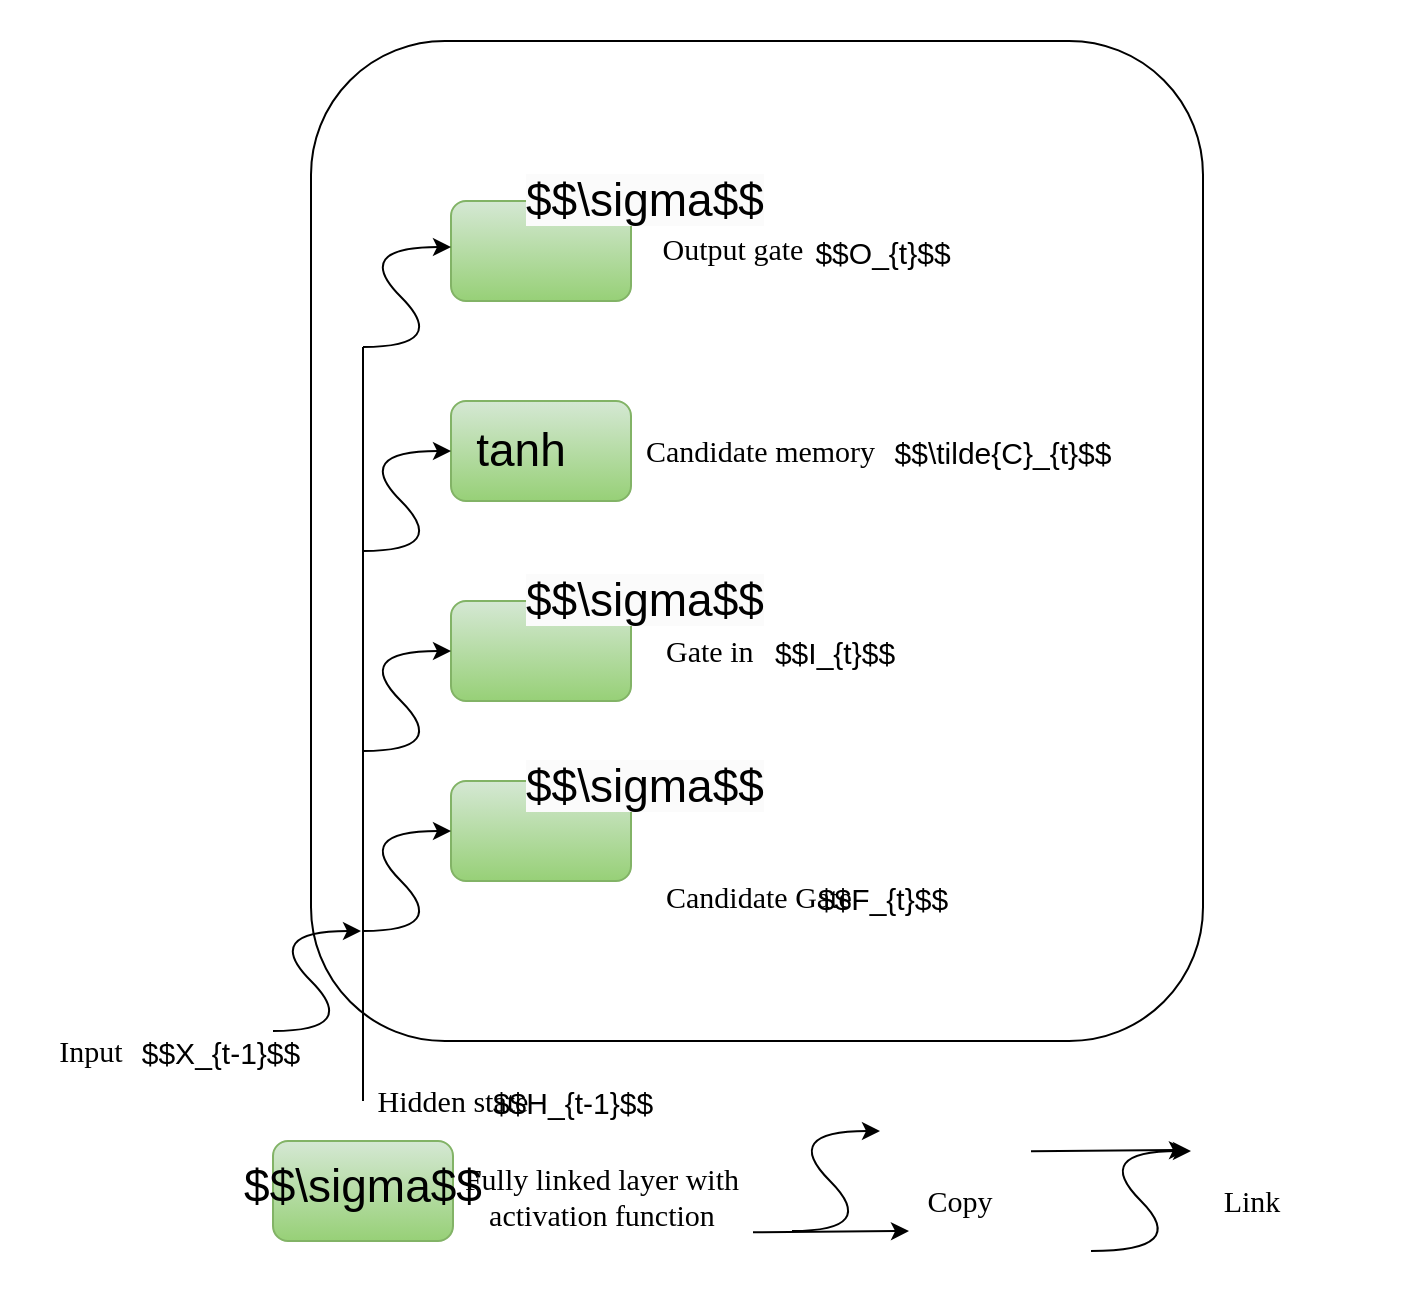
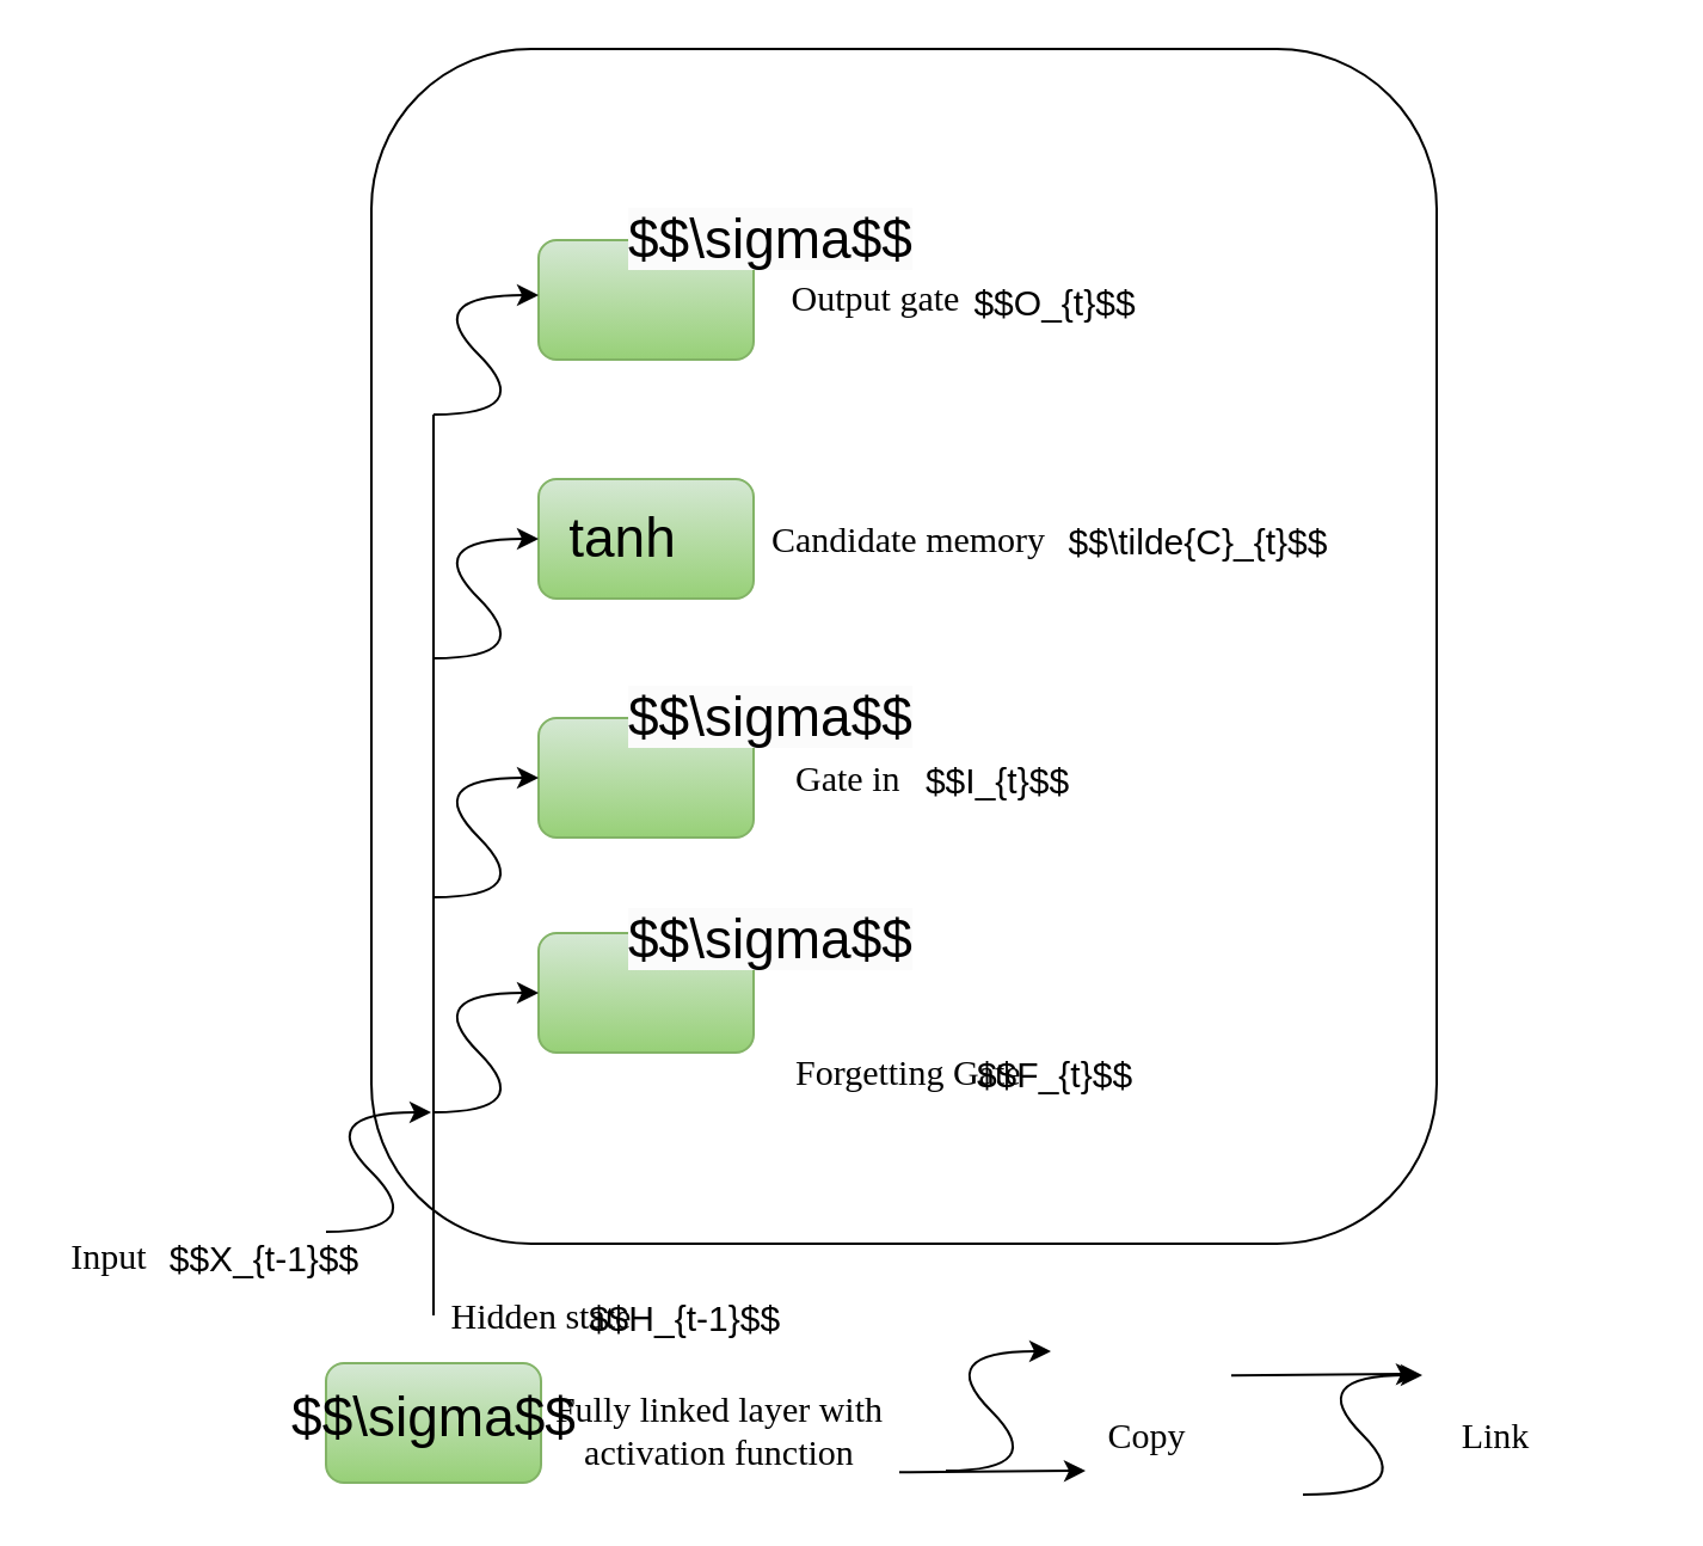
  <mxCell id="0" />
  <mxCell id="1" parent="0" />
  <mxCell id="2" value="&#10;&lt;span style=&quot;font-family: monospace; font-size: 0px; font-style: normal; font-variant-ligatures: normal; font-variant-caps: normal; font-weight: 400; letter-spacing: normal; orphans: 2; text-align: start; text-indent: 0px; text-transform: none; widows: 2; word-spacing: 0px; -webkit-text-stroke-width: 0px; background-color: rgb(251, 251, 251); text-decoration-thickness: initial; text-decoration-style: initial; text-decoration-color: initial; float: none; display: inline !important;&quot;&gt;%3CmxGraphModel%3E%3Croot%3E%3CmxCell%20id%3D%220%22%2F%3E%3CmxCell%20id%3D%221%22%20parent%3D%220%22%2F%3E%3CmxCell%20id%3D%22%22%20value%3D%22%22%20style%3D%22endArrow%3Dclassic%3Bhtml%3D1%3Brounded%3D0%3BexitX%3D0.5%3BexitY%3D0%3BexitDx%3D0%3BexitDy%3D0%3BstrokeColor%3D%23FFFFFF%3B%22%20edge%3D%221%22%20parent%3D%221%22%3E%3CmxGeometry%20width%3D%2250%22%20height%3D%2250%22%20relative%3D%221%22%20as%3D%22geometry%22%32%32 E%3CmxPoint%20x%3D%22249%22%20y%3D%22360%22%20as%3D%22sourcePoint%22%2F%3E%3CmxPoint%20x%3D%22249%22%20y%3D%22310%22%20as%3D%22targetPoint%22%2F%3E%3C%2FmxGeometry%3E%3C%2FmxCell%3E%3C%2Froot%3E%3C%2FmxGraphModel%3E&lt;/span&gt;" style="rounded=1;whiteSpace=wrap;html=1;fillColor=#FFFFFF;direction=south;fontColor=#FFFFFF;" parent="1" vertex="1"><mxGeometry x="155" y="20" width="446" height="500" as="geometry" /></mxCell>
  <mxCell id="3" value="" style="rounded=1;whiteSpace=wrap;html=1;fillColor=#d5e8d4;shadow=0;glass=0;strokeColor=#82b366;gradientColor=#97d077;" parent="1" vertex="1"><mxGeometry x="225" y="100" width="90" height="50" as="geometry" /></mxCell>
  <mxCell id="4" value="&lt;p class=&quot;MsoNormal&quot;&gt;&lt;img src=&quot;file:///C:/Users/%E6%BD%98%E4%B9%90%E8%A8%80/AppData/Local/Temp/ksohtml9664/wps1.jpg&quot; height=&quot;20&quot; width=&quot;8&quot;&gt;&lt;/p&gt;" style="rounded=1;whiteSpace=wrap;html=1;fillColor=#d5e8d4;shadow=0;glass=0;gradientColor=#97d077;strokeColor=#82b366;" parent="1" vertex="1"><mxGeometry x="136" y="570" width="90" height="50" as="geometry" /></mxCell>
  <mxCell id="5" value="" style="rounded=1;whiteSpace=wrap;html=1;fillColor=#d5e8d4;shadow=0;glass=0;strokeColor=#82b366;gradientColor=#97d077;" parent="1" vertex="1"><mxGeometry x="225" y="200" width="90" height="50" as="geometry" /></mxCell>
  <mxCell id="6" value="" style="rounded=1;whiteSpace=wrap;html=1;fillColor=#d5e8d4;shadow=0;glass=0;gradientColor=#97d077;strokeColor=#82b366;" parent="1" vertex="1"><mxGeometry x="225" y="300" width="90" height="50" as="geometry" /></mxCell>
  <mxCell id="7" value="" style="rounded=1;whiteSpace=wrap;html=1;fillColor=#d5e8d4;shadow=0;glass=0;gradientColor=#97d077;strokeColor=#82b366;" parent="1" vertex="1"><mxGeometry x="225" y="390" width="90" height="50" as="geometry" /></mxCell>
  <mxCell id="8" value="" style="curved=1;endArrow=classic;html=1;rounded=0;strokeColor=#000000;fontColor=#FFFFFF;" parent="1" edge="1"><mxGeometry width="50" height="50" relative="1" as="geometry"><mxPoint x="181" y="173" as="sourcePoint" /><mxPoint x="225" y="123" as="targetPoint" /><Array as="points"><mxPoint x="225" y="173" /><mxPoint x="175" y="123" /></Array></mxGeometry></mxCell>
  <mxCell id="9" value="" style="curved=1;endArrow=classic;html=1;rounded=0;strokeColor=#000000;fontColor=#FFFFFF;" parent="1" edge="1"><mxGeometry width="50" height="50" relative="1" as="geometry"><mxPoint x="181" y="275" as="sourcePoint" /><mxPoint x="225" y="225" as="targetPoint" /><Array as="points"><mxPoint x="225" y="275" /><mxPoint x="175" y="225" /></Array></mxGeometry></mxCell>
  <mxCell id="10" value="" style="curved=1;endArrow=classic;html=1;rounded=0;strokeColor=#000000;fontColor=#FFFFFF;" parent="1" edge="1"><mxGeometry width="50" height="50" relative="1" as="geometry"><mxPoint x="181" y="375" as="sourcePoint" /><mxPoint x="225" y="325" as="targetPoint" /><Array as="points"><mxPoint x="225" y="375" /><mxPoint x="175" y="325" /></Array></mxGeometry></mxCell>
  <mxCell id="11" value="&lt;p class=&quot;MsoNormal&quot;&gt;&lt;font&gt;&lt;img src=&quot;file:///C:/Users/%E6%BD%98%E4%B9%90%E8%A8%80/AppData/Local/Temp/ksohtml9664/wps1.jpg&quot; height=&quot;20&quot; width=&quot;8&quot;&gt;&lt;/font&gt;&lt;/p&gt;" style="text;html=1;align=center;verticalAlign=middle;resizable=0;points=[];autosize=1;strokeColor=none;fillColor=none;fontColor=#FFFFFF;" parent="1" vertex="1"><mxGeometry x="162" y="553" width="30" height="60" as="geometry" /></mxCell>
  <mxCell id="12" value="&lt;p class=&quot;MsoNormal&quot;&gt;&lt;img src=&quot;file:///C:/Users/%E6%BD%98%E4%B9%90%E8%A8%80/AppData/Local/Temp/ksohtml9664/wps2.jpg&quot; height=&quot;20&quot; width=&quot;8&quot;&gt;&lt;/p&gt;" style="text;html=1;align=center;verticalAlign=middle;resizable=0;points=[];autosize=1;strokeColor=none;fillColor=none;fontColor=#FFFFFF;" parent="1" vertex="1"><mxGeometry x="361" y="410" width="30" height="60" as="geometry" /></mxCell>
  <mxCell id="13" value="&lt;font face=&quot;Times New Roman&quot; style=&quot;font-size: 15px&quot; color=&quot;#000000&quot;&gt;Copy&lt;/font&gt;" style="text;html=1;strokeColor=none;fillColor=none;align=center;verticalAlign=middle;whiteSpace=wrap;rounded=0;fontColor=#FFFFFF;" parent="1" vertex="1"><mxGeometry x="415" y="585" width="130" height="30" as="geometry" /></mxCell>
  <mxCell id="14" value="" style="endArrow=classic;html=1;rounded=0;strokeColor=#000000;exitX=-0.1;exitY=0.794;exitDx=0;exitDy=0;exitPerimeter=0;labelBackgroundColor=#FFFFFF;fontColor=#FFFFFF;" parent="1" edge="1"><mxGeometry width="50" height="50" relative="1" as="geometry"><mxPoint x="376" y="615.64" as="sourcePoint" /><mxPoint x="454" y="615" as="targetPoint" /></mxGeometry></mxCell>
  <mxCell id="15" value="&lt;font face=&quot;Times New Roman&quot; style=&quot;font-size: 15px&quot; color=&quot;#000000&quot;&gt;Fully linked layer with activation function&lt;/font&gt;" style="text;html=1;strokeColor=none;fillColor=none;align=center;verticalAlign=middle;whiteSpace=wrap;rounded=0;fontColor=#FFFFFF;" parent="1" vertex="1"><mxGeometry x="226" y="583" width="150" height="30" as="geometry" /></mxCell>
  <mxCell id="16" value="" style="endArrow=classic;html=1;rounded=0;strokeColor=#000000;exitX=-0.1;exitY=0.794;exitDx=0;exitDy=0;exitPerimeter=0;labelBackgroundColor=#000000;fontColor=#FFFFFF;" parent="1" edge="1"><mxGeometry width="50" height="50" relative="1" as="geometry"><mxPoint x="515" y="575.14" as="sourcePoint" /><mxPoint x="593" y="574.5" as="targetPoint" /></mxGeometry></mxCell>
  <mxCell id="17" value="" style="curved=1;endArrow=classic;html=1;rounded=0;strokeColor=#000000;labelBackgroundColor=#000000;fontColor=#FFFFFF;" parent="1" edge="1"><mxGeometry width="50" height="50" relative="1" as="geometry"><mxPoint x="545" y="625" as="sourcePoint" /><mxPoint x="595" y="575" as="targetPoint" /><Array as="points"><mxPoint x="595" y="625" /><mxPoint x="545" y="575" /></Array></mxGeometry></mxCell>
  <mxCell id="18" value="&lt;font style=&quot;font-size: 23px&quot; color=&quot;#000000&quot;&gt;$$\sigma$$&lt;/font&gt;" style="text;html=1;align=center;verticalAlign=middle;resizable=0;points=[];autosize=1;strokeColor=none;fillColor=none;fontColor=#FFFFFF;" parent="1" vertex="1"><mxGeometry x="116" y="582.5" width="130" height="20" as="geometry" /></mxCell>
  <mxCell id="19" value="&lt;span style=&quot;font-family: &amp;#34;helvetica&amp;#34; ; font-size: 23px ; font-style: normal ; font-weight: 400 ; letter-spacing: normal ; text-align: center ; text-indent: 0px ; text-transform: none ; word-spacing: 0px ; background-color: rgb(251 , 251 , 251) ; float: none ; display: inline&quot;&gt;&lt;font color=&quot;#000000&quot;&gt;$$\sigma$$&lt;/font&gt;&lt;/span&gt;" style="text;whiteSpace=wrap;html=1;fontColor=#FFFFFF;" parent="1" vertex="1"><mxGeometry x="261" y="372.5" width="90" height="20" as="geometry" /></mxCell>
  <mxCell id="20" value="&lt;span style=&quot;font-family: &amp;#34;helvetica&amp;#34; ; font-size: 23px ; font-style: normal ; font-weight: 400 ; letter-spacing: normal ; text-align: center ; text-indent: 0px ; text-transform: none ; word-spacing: 0px ; background-color: rgb(251 , 251 , 251) ; float: none ; display: inline&quot;&gt;&lt;font color=&quot;#000000&quot;&gt;$$\sigma$$&lt;/font&gt;&lt;/span&gt;" style="text;whiteSpace=wrap;html=1;fontColor=#FFFFFF;" parent="1" vertex="1"><mxGeometry x="261" y="280" width="80" height="20" as="geometry" /></mxCell>
  <mxCell id="21" value="&lt;span style=&quot;font-family: &amp;#34;helvetica&amp;#34; ; font-size: 23px ; font-style: normal ; font-weight: 400 ; letter-spacing: normal ; text-align: center ; text-indent: 0px ; text-transform: none ; word-spacing: 0px ; background-color: rgb(251 , 251 , 251) ; float: none ; display: inline&quot;&gt;&lt;font color=&quot;#000000&quot;&gt;$$\sigma$$&lt;/font&gt;&lt;/span&gt;" style="text;whiteSpace=wrap;html=1;fontColor=#FFFFFF;" parent="1" vertex="1"><mxGeometry x="261" y="80" width="120" height="10" as="geometry" /></mxCell>
  <mxCell id="22" value="&lt;font style=&quot;font-size: 23px&quot; color=&quot;#000000&quot;&gt;tanh&lt;/font&gt;" style="text;html=1;align=center;verticalAlign=middle;resizable=0;points=[];autosize=1;strokeColor=none;fillColor=none;fontColor=#FFFFFF;" parent="1" vertex="1"><mxGeometry x="230" y="215" width="60" height="20" as="geometry" /></mxCell>
  <mxCell id="23" value="&lt;font face=&quot;Times New Roman&quot; style=&quot;font-size: 15px&quot; color=&quot;#000000&quot;&gt;Link&lt;/font&gt;" style="text;html=1;strokeColor=none;fillColor=none;align=center;verticalAlign=middle;whiteSpace=wrap;rounded=0;fontColor=#FFFFFF;" parent="1" vertex="1"><mxGeometry x="561" y="585" width="130" height="30" as="geometry" /></mxCell>
  <mxCell id="24" value="" style="endArrow=none;html=1;rounded=0;strokeColor=#000000;fontColor=#FFFFFF;" parent="1" edge="1"><mxGeometry width="50" height="50" relative="1" as="geometry"><mxPoint x="181" y="550" as="sourcePoint" /><mxPoint x="181" y="173" as="targetPoint" /></mxGeometry></mxCell>
  <mxCell id="25" value="&lt;font face=&quot;Times New Roman&quot; style=&quot;font-size: 15px&quot; color=&quot;#000000&quot;&gt;Input&lt;/font&gt;" style="text;html=1;align=center;verticalAlign=middle;resizable=0;points=[];autosize=1;strokeColor=none;fillColor=none;fontColor=#FFFFFF;" parent="1" vertex="1"><mxGeometry x="20" y="515" width="50" height="20" as="geometry" /></mxCell>
  <mxCell id="26" value="&lt;font face=&quot;Times New Roman&quot; style=&quot;font-size: 15px&quot; color=&quot;#000000&quot;&gt;Hidden state&lt;/font&gt;" style="text;html=1;align=center;verticalAlign=middle;resizable=0;points=[];autosize=1;strokeColor=none;fillColor=none;fontColor=#FFFFFF;" parent="1" vertex="1"><mxGeometry x="181" y="540" width="90" height="20" as="geometry" /></mxCell>
  <mxCell id="27" value="Gate in" style="text;whiteSpace=wrap;fontSize=15;fontColor=#000000;fontFamily=Times New Roman;" parent="1" vertex="1"><mxGeometry x="331" y="310" width="120" height="40" as="geometry" /></mxCell>
- <mxCell id="28" value="Candidate Gate" style="text;whiteSpace=wrap;fontSize=15;fontColor=#000000;fontFamily=Times New Roman;" parent="1" vertex="1"><mxGeometry x="331" y="432.5" width="120" height="40" as="geometry" /></mxCell>
+ <mxCell id="28" value="Forgetting Gate" style="text;whiteSpace=wrap;fontSize=15;fontColor=#000000;fontFamily=Times New Roman;" parent="1" vertex="1"><mxGeometry x="331" y="432.5" width="120" height="40" as="geometry" /></mxCell>
  <mxCell id="29" value="Candidate memory" style="text;whiteSpace=wrap;fontFamily=Times New Roman;fontSize=15;fontColor=#000000;" parent="1" vertex="1"><mxGeometry x="321" y="210" width="130" height="40" as="geometry" /></mxCell>
  <mxCell id="30" value="&lt;font face=&quot;Times New Roman&quot; style=&quot;font-size: 15px&quot; color=&quot;#000000&quot;&gt;Output gate&lt;/font&gt;" style="text;html=1;align=center;verticalAlign=middle;resizable=0;points=[];autosize=1;strokeColor=none;fillColor=none;fontColor=#FFFFFF;" parent="1" vertex="1"><mxGeometry x="321" y="113.5" width="90" height="20" as="geometry" /></mxCell>
  <mxCell id="31" value="&lt;div&gt;&lt;br&gt;&lt;/div&gt;" style="text;html=1;align=center;verticalAlign=middle;resizable=0;points=[];autosize=1;strokeColor=none;fillColor=none;fontColor=#FFFFFF;" parent="1" vertex="1"><mxGeometry x="21" y="408" width="20" height="30" as="geometry" /></mxCell>
  <mxCell id="32" value="&lt;div style=&quot;font-size: 15px&quot;&gt;&lt;font style=&quot;font-size: 15px&quot; color=&quot;#000000&quot;&gt;$$X_{t-1}$$&lt;/font&gt;&lt;/div&gt;&lt;div style=&quot;font-size: 15px&quot;&gt;&lt;br&gt;&lt;/div&gt;" style="text;html=1;align=center;verticalAlign=middle;resizable=0;points=[];autosize=1;strokeColor=none;fillColor=none;fontColor=#FFFFFF;" parent="1" vertex="1"><mxGeometry x="65" y="520" width="90" height="30" as="geometry" /></mxCell>
  <mxCell id="33" value="&lt;div style=&quot;font-size: 15px&quot;&gt;&lt;font style=&quot;font-size: 15px&quot; color=&quot;#000000&quot;&gt;$$H_{t-1}$$&lt;/font&gt;&lt;/div&gt;&lt;div style=&quot;font-size: 15px&quot;&gt;&lt;br&gt;&lt;/div&gt;" style="text;html=1;align=center;verticalAlign=middle;resizable=0;points=[];autosize=1;strokeColor=none;fillColor=none;fontColor=#FFFFFF;" parent="1" vertex="1"><mxGeometry x="236" y="545" width="100" height="30" as="geometry" /></mxCell>
  <mxCell id="34" value="&lt;div style=&quot;font-size: 15px&quot;&gt;&lt;font style=&quot;font-size: 15px&quot; color=&quot;#000000&quot;&gt;$$F_{t}$$&lt;/font&gt;&lt;/div&gt;&lt;div style=&quot;font-size: 15px&quot;&gt;&lt;br&gt;&lt;/div&gt;" style="text;html=1;align=center;verticalAlign=middle;resizable=0;points=[];autosize=1;strokeColor=none;fillColor=none;fontColor=#FFFFFF;" parent="1" vertex="1"><mxGeometry x="401" y="442.5" width="80" height="30" as="geometry" /></mxCell>
  <mxCell id="35" value="&lt;div style=&quot;font-size: 15px&quot;&gt;&lt;font style=&quot;font-size: 15px&quot; color=&quot;#000000&quot;&gt;$$I_{t}$$&lt;/font&gt;&lt;/div&gt;&lt;div style=&quot;font-size: 15px&quot;&gt;&lt;br&gt;&lt;/div&gt;" style="text;html=1;align=center;verticalAlign=middle;resizable=0;points=[];autosize=1;strokeColor=none;fillColor=none;fontColor=#FFFFFF;" parent="1" vertex="1"><mxGeometry x="377" y="320" width="80" height="30" as="geometry" /></mxCell>
  <mxCell id="36" value="&lt;div style=&quot;font-size: 15px&quot;&gt;&lt;font style=&quot;font-size: 15px&quot; color=&quot;#000000&quot;&gt;$$O_{t}$$&lt;/font&gt;&lt;/div&gt;&lt;div style=&quot;font-size: 15px&quot;&gt;&lt;br&gt;&lt;/div&gt;" style="text;html=1;align=center;verticalAlign=middle;resizable=0;points=[];autosize=1;strokeColor=none;fillColor=none;fontColor=#FFFFFF;" parent="1" vertex="1"><mxGeometry x="401" y="120" width="80" height="30" as="geometry" /></mxCell>
  <mxCell id="37" value="&lt;div style=&quot;font-size: 15px&quot;&gt;&lt;font style=&quot;font-size: 15px&quot; color=&quot;#000000&quot;&gt;$$\tilde{C}_{t}$$&lt;/font&gt;&lt;/div&gt;&lt;div style=&quot;font-size: 15px&quot;&gt;&lt;br&gt;&lt;/div&gt;" style="text;html=1;align=center;verticalAlign=middle;resizable=0;points=[];autosize=1;strokeColor=none;fillColor=none;fontColor=#FFFFFF;" parent="1" vertex="1"><mxGeometry x="441" y="220" width="120" height="30" as="geometry" /></mxCell>
  <mxCell id="38" value="" style="curved=1;endArrow=classic;html=1;rounded=0;strokeColor=#000000;fontColor=#FFFFFF;" parent="1" edge="1"><mxGeometry width="50" height="50" relative="1" as="geometry"><mxPoint x="181" y="465" as="sourcePoint" /><mxPoint x="225" y="415" as="targetPoint" /><Array as="points"><mxPoint x="225" y="465" /><mxPoint x="175" y="415" /></Array></mxGeometry></mxCell>
  <mxCell id="39" value="" style="curved=1;endArrow=classic;html=1;rounded=0;strokeColor=#000000;fontColor=#FFFFFF;" parent="1" edge="1"><mxGeometry width="50" height="50" relative="1" as="geometry"><mxPoint x="395.5" y="615" as="sourcePoint" /><mxPoint x="439.5" y="565" as="targetPoint" /><Array as="points"><mxPoint x="439.5" y="615" /><mxPoint x="389.5" y="565" /></Array></mxGeometry></mxCell>
  <mxCell id="40" value="" style="curved=1;endArrow=classic;html=1;rounded=0;strokeColor=#000000;fontColor=#FFFFFF;" parent="1" edge="1"><mxGeometry width="50" height="50" relative="1" as="geometry"><mxPoint x="136" y="515" as="sourcePoint" /><mxPoint x="180" y="465" as="targetPoint" /><Array as="points"><mxPoint x="180" y="515" /><mxPoint x="130" y="465" /></Array></mxGeometry></mxCell>
